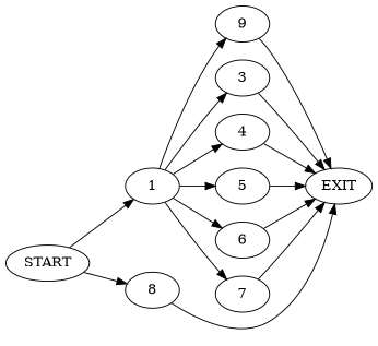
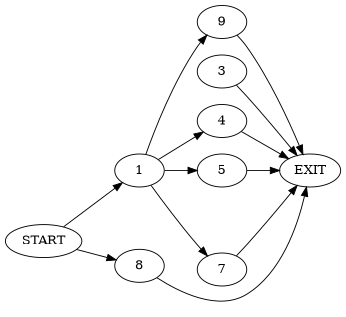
  digraph {
    rankdir=LR
    n1 [label=START]
    1
    8
    n4 [label=9]
    3
    4
    5
-   6
    7
    n10 [label=EXIT]
    n1 -> 1
    n1 -> 8
    1 -> n4
-   1 -> 3
    1 -> 4
    1 -> 5
-   1 -> 6
    1 -> 7
    8 -> n10
    n4 -> n10
    3 -> n10
    4 -> n10
    5 -> n10
-   6 -> n10
    7 -> n10
  }
